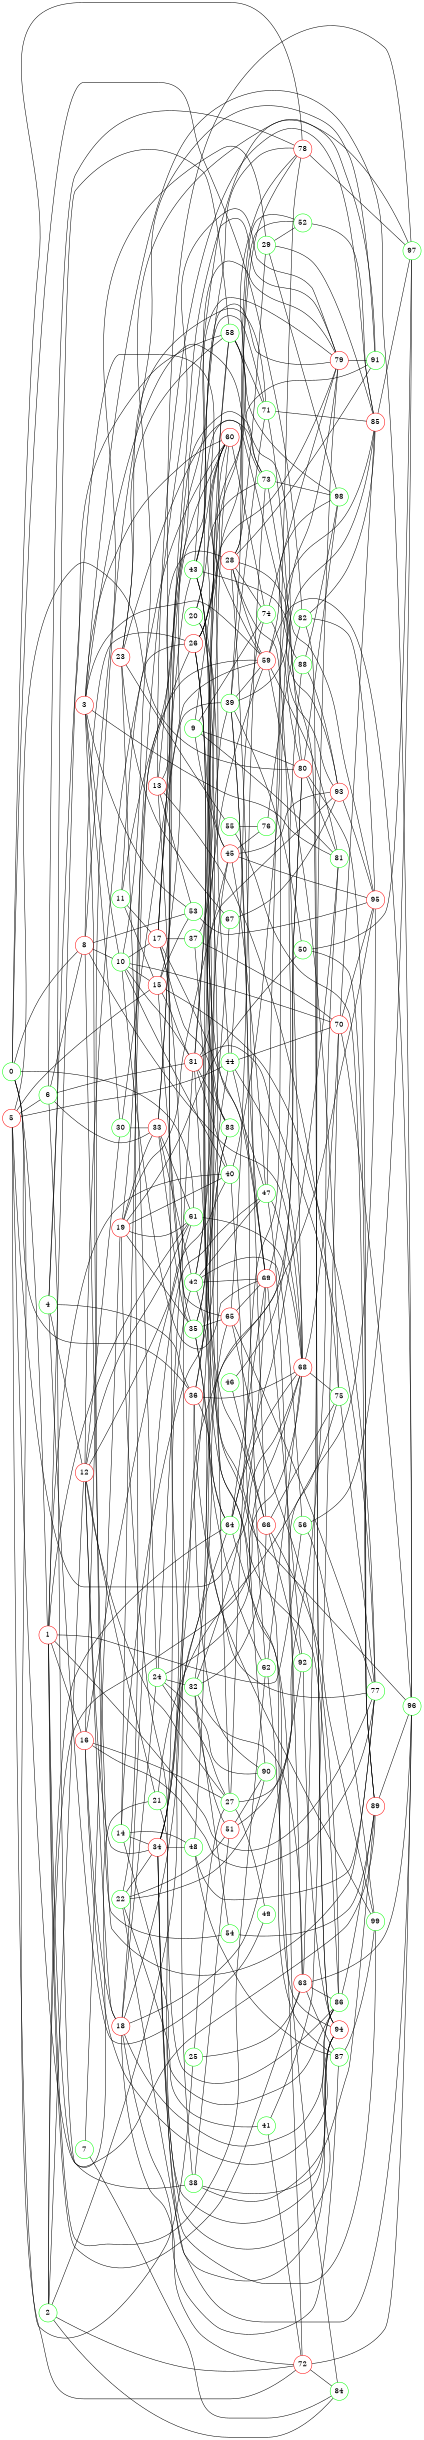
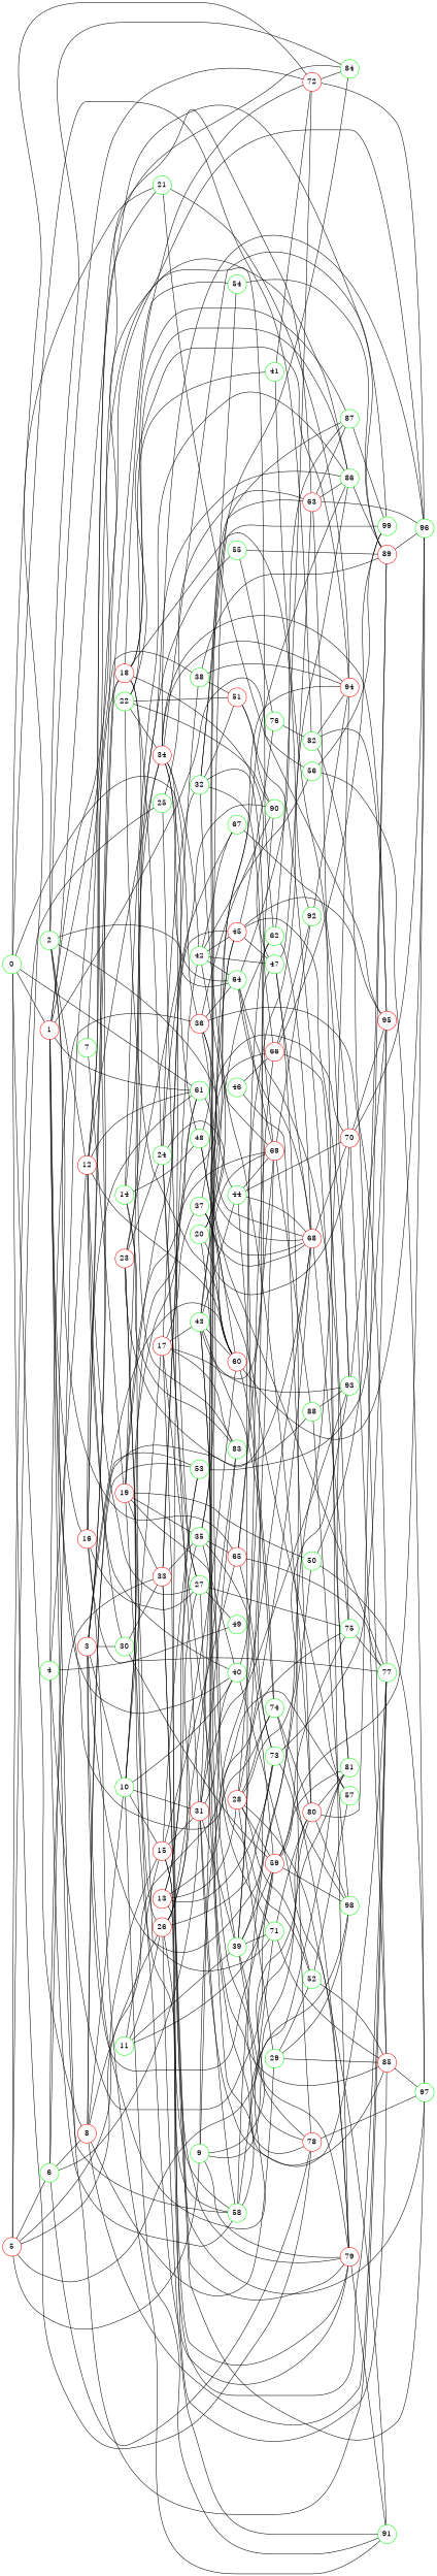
  graph {
    rankdir=LR
    node [color=green fillcolor=white fixedsize=true shape=circle style=filled]
    1 [color=red]
    0
    72 [color=red]
    78 [color=red]
    61
    82
    36 [color=red]
    8 [color=red]
    16 [color=red]
    89 [color=red]
    77
    63 [color=red]
    62
    40
    58
    56
    96
    84
    97
    68 [color=red]
    94 [color=red]
    95 [color=red]
    85 [color=red]
    90
    64
    52
    44
    53
    10
    26 [color=red]
    29
    18 [color=red]
    86
    91
    27
    87
    79 [color=red]
    98
    71
    99
    83
    24
    92
    47
    75
    49
    32
    31 [color=red]
    80 [color=red]
    66 [color=red]
    51 [color=red]
    69 [color=red]
    54
    70 [color=red]
-   93 [color=red]
+   93
    39
    81
    88
    50
    59 [color=red]
+   57
    74
    17 [color=red]
    15 [color=red]
    60 [color=red]
    73
    37
    38
    43
    65 [color=red]
    2
    12 [color=red]
    34 [color=red]
    21
    30
    48
    42
    33 [color=red]
    67
    45 [color=red]
    76
    35
    3 [color=red]
    4
    5 [color=red]
    6
    25
    7
    19 [color=red]
    9
    11
    13 [color=red]
    28 [color=red]
    14
    20
    22
    41
    23 [color=red]
    55
    46
    1 -- 61
    1 -- 16
    1 -- 89
    1 -- 77
    1 -- 63
    1 -- 62
    1 -- 40
    1 -- 58
    1 -- 56
    0 -- 1
    0 -- 72
    0 -- 78
    0 -- 61
    0 -- 82
    0 -- 36
    0 -- 8
    72 -- 96
    72 -- 84
    78 -- 97
    61 -- 68
    82 -- 94
    82 -- 95
    82 -- 85
    36 -- 77
    36 -- 68
    36 -- 90
    36 -- 64
    36 -- 52
    36 -- 44
    8 -- 77
    8 -- 68
    8 -- 53
    8 -- 10
    8 -- 26
    8 -- 29
    16 -- 61
    16 -- 77
    16 -- 18
    16 -- 86
    16 -- 91
    16 -- 27
    89 -- 96
    63 -- 96
    63 -- 86
    63 -- 87
    63 -- 79
    62 -- 72
    62 -- 68
    40 -- 90
    40 -- 79
    58 -- 94
    58 -- 98
    58 -- 71
    56 -- 97
    56 -- 99
    68 -- 75
    68 -- 70
    85 -- 97
    64 -- 68
    64 -- 87
    64 -- 69
    64 -- 81
    52 -- 85
+   52 -- 57
    44 -- 68
    44 -- 69
    44 -- 70
    44 -- 74
    53 -- 95
    10 -- 40
    10 -- 91
    10 -- 31
    10 -- 69
    10 -- 70
    10 -- 17
    10 -- 15
    26 -- 58
-   26 -- 96
+   60 -- 96
    26 -- 91
    26 -- 27
    26 -- 83
    26 -- 60
    26 -- 73
    29 -- 85
    29 -- 52
    29 -- 98
    18 -- 72
    18 -- 86
    18 -- 87
    18 -- 83
    18 -- 24
    18 -- 92
    18 -- 47
    86 -- 89
    27 -- 85
    27 -- 75
    27 -- 49
    87 -- 99
    79 -- 91
    71 -- 85
    71 -- 80
    24 -- 68
    24 -- 90
    24 -- 27
    24 -- 32
    24 -- 31
    92 -- 94
    47 -- 78
    47 -- 63
    47 -- 68
    75 -- 77
    32 -- 63
    32 -- 80
    32 -- 66
    32 -- 51
    32 -- 69
    32 -- 54
    31 -- 77
    31 -- 40
    31 -- 58
    31 -- 86
    31 -- 83
    31 -- 93
    31 -- 39
    80 -- 89
    80 -- 98
    80 -- 81
    66 -- 99
    66 -- 92
    66 -- 75
    51 -- 90
    51 -- 81
    69 -- 92
    69 -- 88
    54 -- 89
    70 -- 96
    70 -- 95
    70 -- 85
    93 -- 95
    39 -- 78
    39 -- 62
    39 -- 85
    39 -- 71
    39 -- 69
    39 -- 50
    39 -- 59
    88 -- 98
    88 -- 93
    50 -- 89
    50 -- 97
    59 -- 96
    59 -- 98
    59 -- 75
    59 -- 81
    74 -- 79
    74 -- 80
    17 -- 97
    17 -- 83
    17 -- 47
    17 -- 39
    17 -- 37
    17 -- 38
    17 -- 43
    15 -- 77
    15 -- 53
    15 -- 79
    15 -- 31
    15 -- 65
    60 -- 74
    73 -- 95
    73 -- 98
    37 -- 84
    37 -- 70
+   37 -- 57
    37 -- 60
    38 -- 89
    38 -- 94
    38 -- 51
    43 -- 78
    43 -- 44
    43 -- 79
    43 -- 66
    43 -- 69
    43 -- 93
    43 -- 60
    43 -- 73
    65 -- 77
    65 -- 86
    65 -- 69
    65 -- 73
    2 -- 72
    2 -- 84
    2 -- 68
    2 -- 64
+   2 -- 57
    2 -- 65
    2 -- 12
    12 -- 61
    12 -- 40
    12 -- 18
    12 -- 27
    12 -- 60
    12 -- 34
    12 -- 21
    12 -- 30
    34 -- 96
    34 -- 94
    34 -- 95
    34 -- 64
    34 -- 79
    34 -- 99
    34 -- 48
    34 -- 42
    21 -- 94
    21 -- 95
    30 -- 59
    30 -- 33
    48 -- 77
    48 -- 87
    48 -- 60
    42 -- 56
    42 -- 64
    42 -- 47
    42 -- 69
    42 -- 67
    42 -- 45
    33 -- 61
    33 -- 97
    33 -- 79
    33 -- 42
    33 -- 35
    67 -- 93
    45 -- 95
    45 -- 47
    45 -- 93
    45 -- 76
    76 -- 82
    35 -- 78
    35 -- 62
    35 -- 99
    35 -- 59
    35 -- 65
    3 -- 96
    3 -- 53
    3 -- 10
    3 -- 54
    3 -- 81
    3 -- 59
    3 -- 60
    3 -- 73
    3 -- 30
    4 -- 36
    4 -- 58
    4 -- 49
    4 -- 59
    4 -- 12
    5 -- 68
-   5 -- 44
+   5 -- 9
    5 -- 80
    5 -- 15
    5 -- 21
    5 -- 6
    5 -- 25
    6 -- 78
    6 -- 8
    6 -- 31
    6 -- 38
    6 -- 33
    25 -- 63
    25 -- 27
    7 -- 84
    7 -- 19
    19 -- 61
    19 -- 40
    19 -- 86
    19 -- 79
    19 -- 50
    19 -- 33
    19 -- 45
    19 -- 35
    9 -- 79
    9 -- 80
    9 -- 81
    9 -- 74
    9 -- 45
    11 -- 26
    11 -- 59
-   11 -- 17
+   11 -- 39
    11 -- 15
    13 -- 85
    13 -- 53
    13 -- 75
    13 -- 73
    13 -- 35
    13 -- 28
    28 -- 68
    28 -- 52
    28 -- 29
    28 -- 91
    28 -- 66
    28 -- 93
    28 -- 59
    28 -- 74
    14 -- 26
    14 -- 86
    14 -- 83
    14 -- 34
    14 -- 48
    20 -- 94
    20 -- 71
    20 -- 60
    20 -- 45
    22 -- 94
    22 -- 90
    22 -- 51
    22 -- 60
    22 -- 34
    22 -- 41
    41 -- 72
    41 -- 70
    23 -- 58
    23 -- 71
    23 -- 24
    23 -- 88
    23 -- 67
    23 -- 55
    55 -- 89
    55 -- 76
    46 -- 80
    46 -- 66
  }
